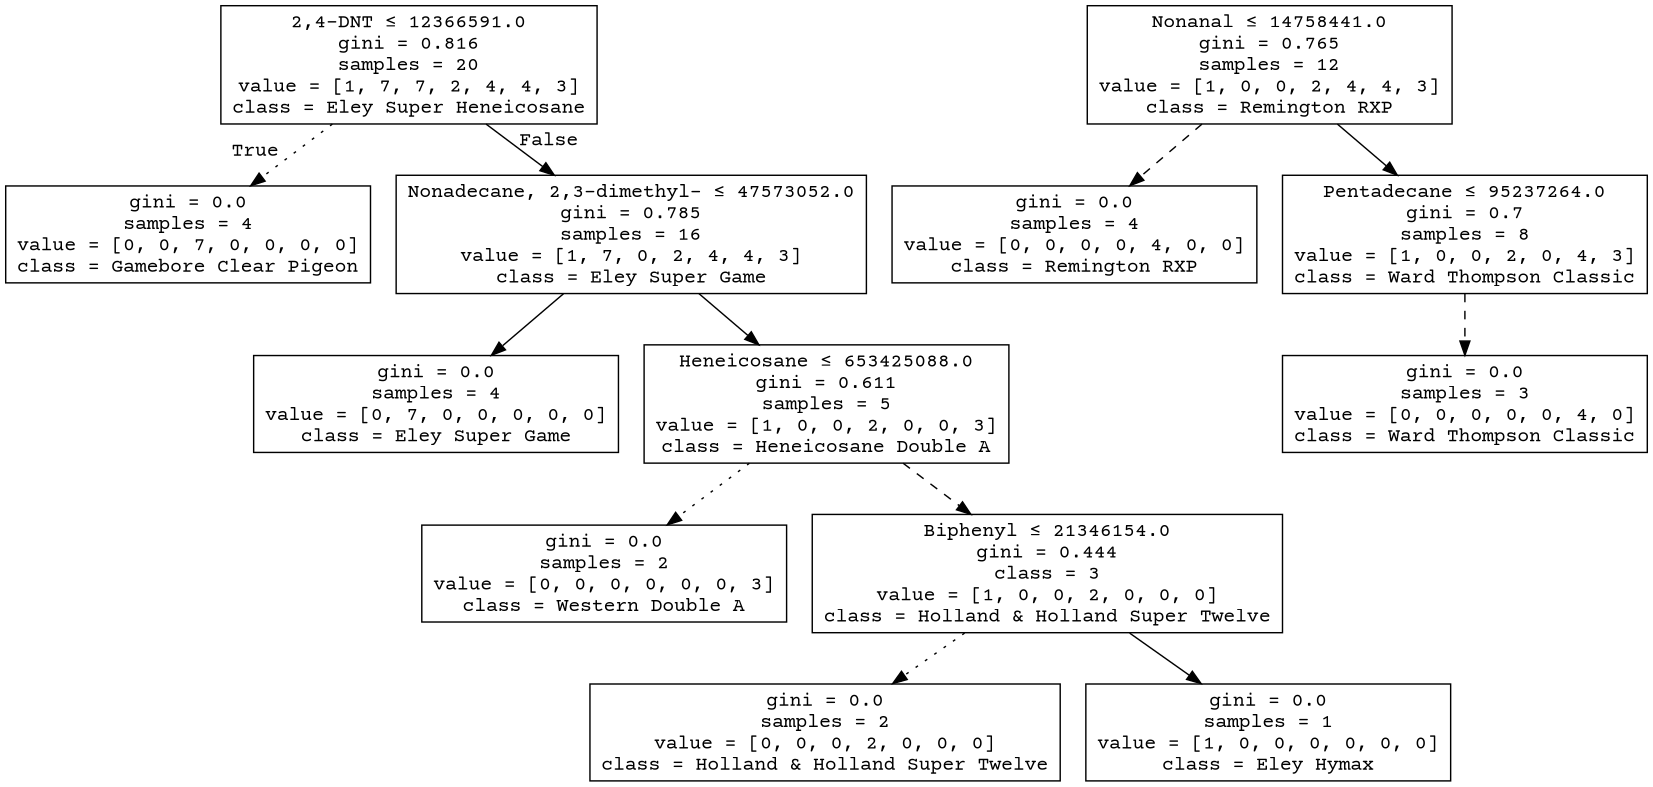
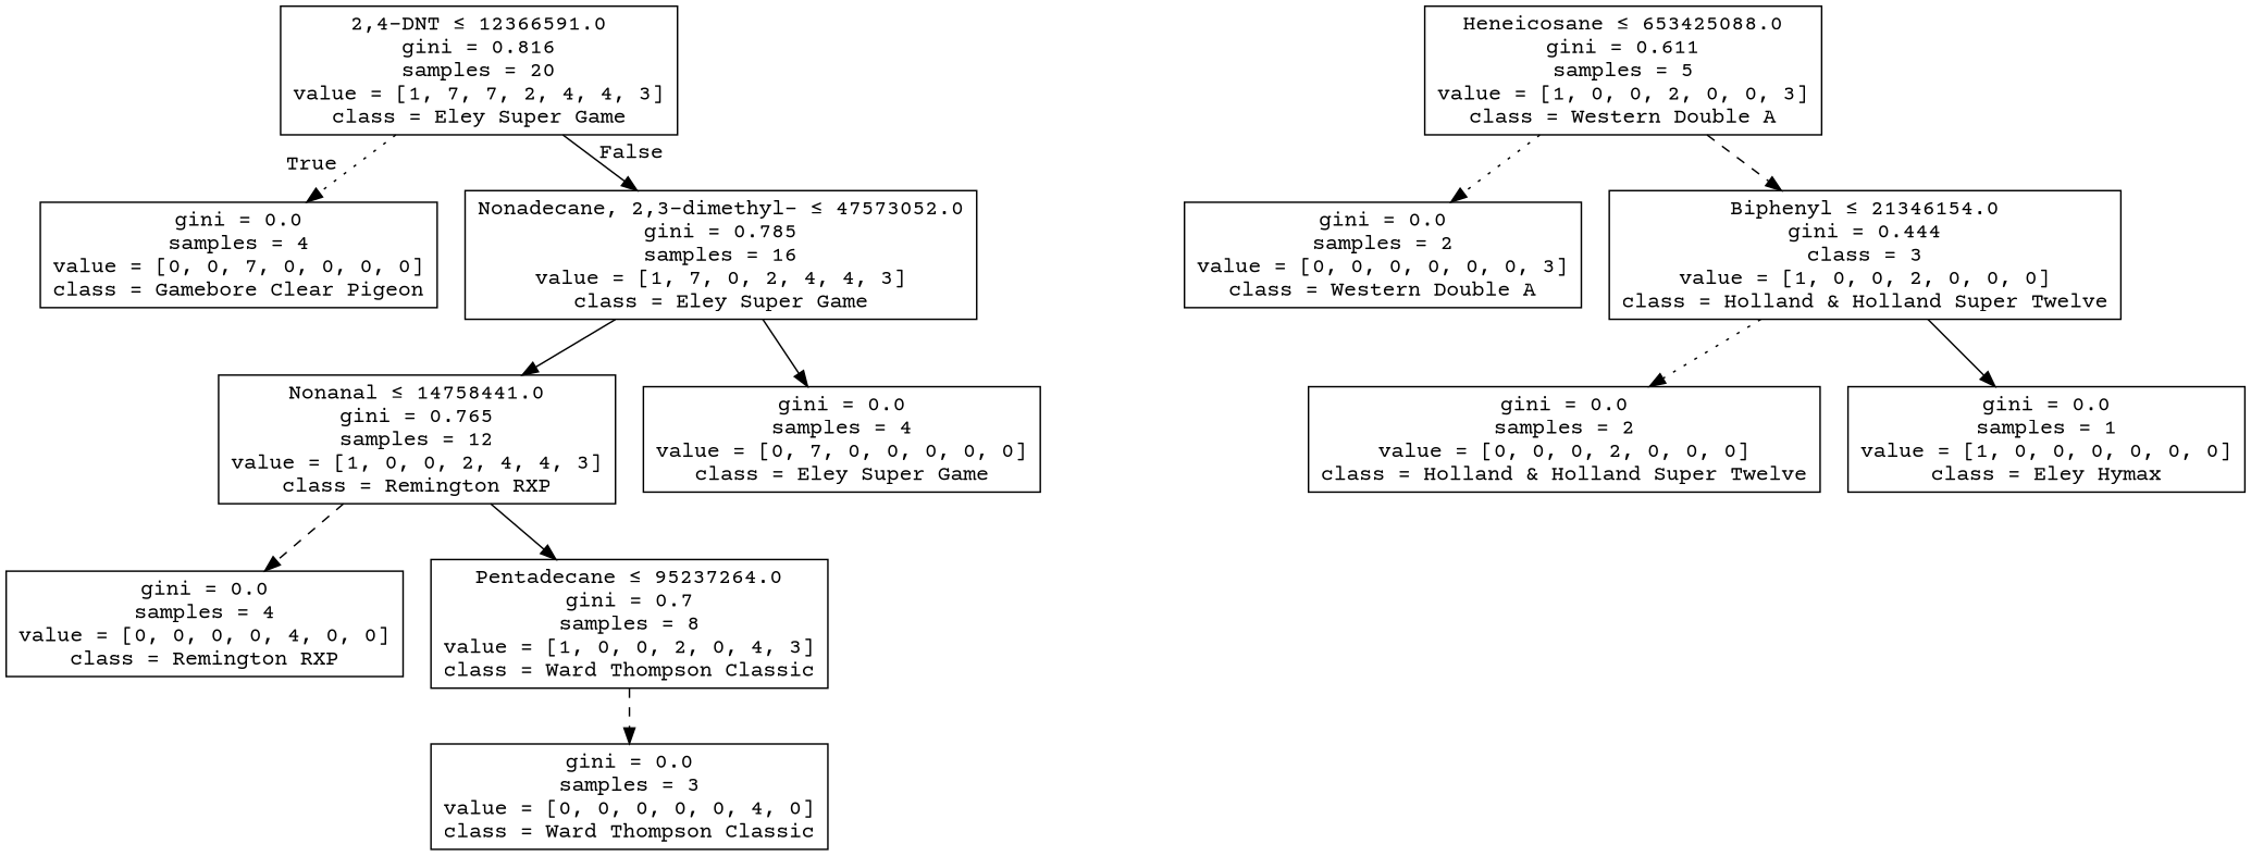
  digraph {
    fontname="Courier Prime"
    node [fontname="Courier Prime" shape=box]
    edge [fontname="Courier Prime" style=solid]
-   n1 [label=<2,4-DNT &le; 12366591.0<br/>gini = 0.816<br/>samples = 20<br/>value = [1, 7, 7, 2, 4, 4, 3]<br/>class = Eley Super Heneicosane>]
+   n1 [label=<2,4-DNT &le; 12366591.0<br/>gini = 0.816<br/>samples = 20<br/>value = [1, 7, 7, 2, 4, 4, 3]<br/>class = Eley Super Game>]
    n2 [label=<gini = 0.0<br/>samples = 4<br/>value = [0, 0, 7, 0, 0, 0, 0]<br/>class = Gamebore Clear Pigeon>]
    n3 [label=<Nonadecane, 2,3-dimethyl- &le; 47573052.0<br/>gini = 0.785<br/>samples = 16<br/>value = [1, 7, 0, 2, 4, 4, 3]<br/>class = Eley Super Game>]
    n4 [label=<Nonanal &le; 14758441.0<br/>gini = 0.765<br/>samples = 12<br/>value = [1, 0, 0, 2, 4, 4, 3]<br/>class = Remington RXP>]
    n5 [label=<gini = 0.0<br/>samples = 4<br/>value = [0, 7, 0, 0, 0, 0, 0]<br/>class = Eley Super Game>]
    n6 [label=<gini = 0.0<br/>samples = 4<br/>value = [0, 0, 0, 0, 4, 0, 0]<br/>class = Remington RXP>]
    n7 [label=<Pentadecane &le; 95237264.0<br/>gini = 0.7<br/>samples = 8<br/>value = [1, 0, 0, 2, 0, 4, 3]<br/>class = Ward Thompson Classic>]
    n8 [label=<gini = 0.0<br/>samples = 3<br/>value = [0, 0, 0, 0, 0, 4, 0]<br/>class = Ward Thompson Classic>]
-   n9 [label=<Heneicosane &le; 653425088.0<br/>gini = 0.611<br/>samples = 5<br/>value = [1, 0, 0, 2, 0, 0, 3]<br/>class = Heneicosane Double A>]
+   n9 [label=<Heneicosane &le; 653425088.0<br/>gini = 0.611<br/>samples = 5<br/>value = [1, 0, 0, 2, 0, 0, 3]<br/>class = Western Double A>]
    n10 [label=<gini = 0.0<br/>samples = 2<br/>value = [0, 0, 0, 0, 0, 0, 3]<br/>class = Western Double A>]
    n11 [label=<Biphenyl &le; 21346154.0<br/>gini = 0.444<br/>class = 3<br/>value = [1, 0, 0, 2, 0, 0, 0]<br/>class = Holland &amp; Holland Super Twelve>]
    n12 [label=<gini = 0.0<br/>samples = 2<br/>value = [0, 0, 0, 2, 0, 0, 0]<br/>class = Holland &amp; Holland Super Twelve>]
    n13 [label=<gini = 0.0<br/>samples = 1<br/>value = [1, 0, 0, 0, 0, 0, 0]<br/>class = Eley Hymax>]
    n1 -> n2 [headlabel=True labelangle=45 labeldistance=2.5 style=dotted]
    n1 -> n3 [headlabel=False labelangle=-45 labeldistance=2.5]
-   n3 -> n9
+   n3 -> n4
    n3 -> n5
    n4 -> n6 [style=dashed]
    n4 -> n7
    n7 -> n8 [style=dashed]
    n9 -> n10 [style=dotted]
    n9 -> n11 [style=dashed]
    n11 -> n12 [style=dotted]
    n11 -> n13
  }
